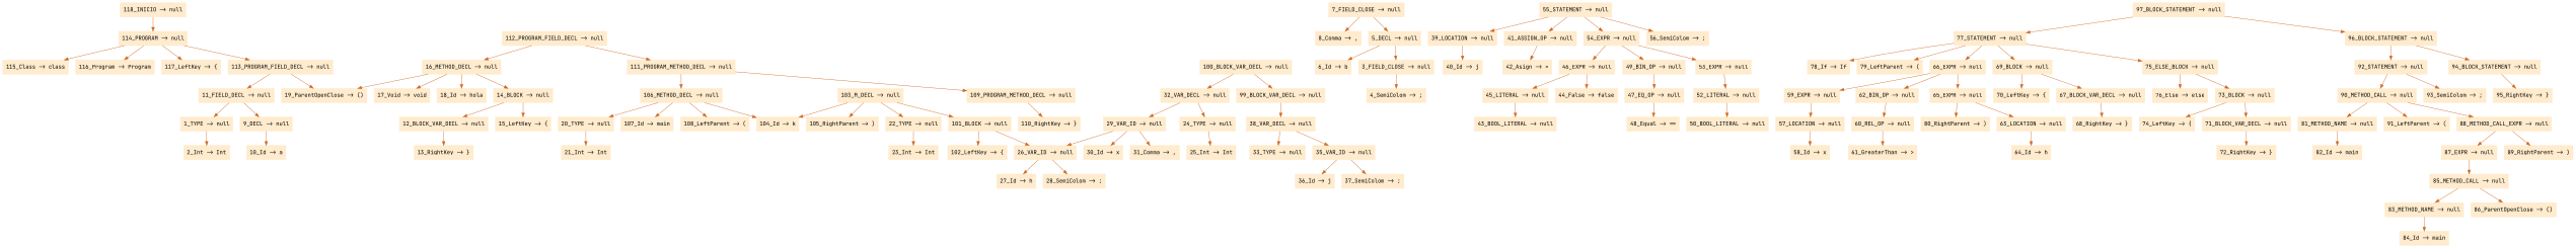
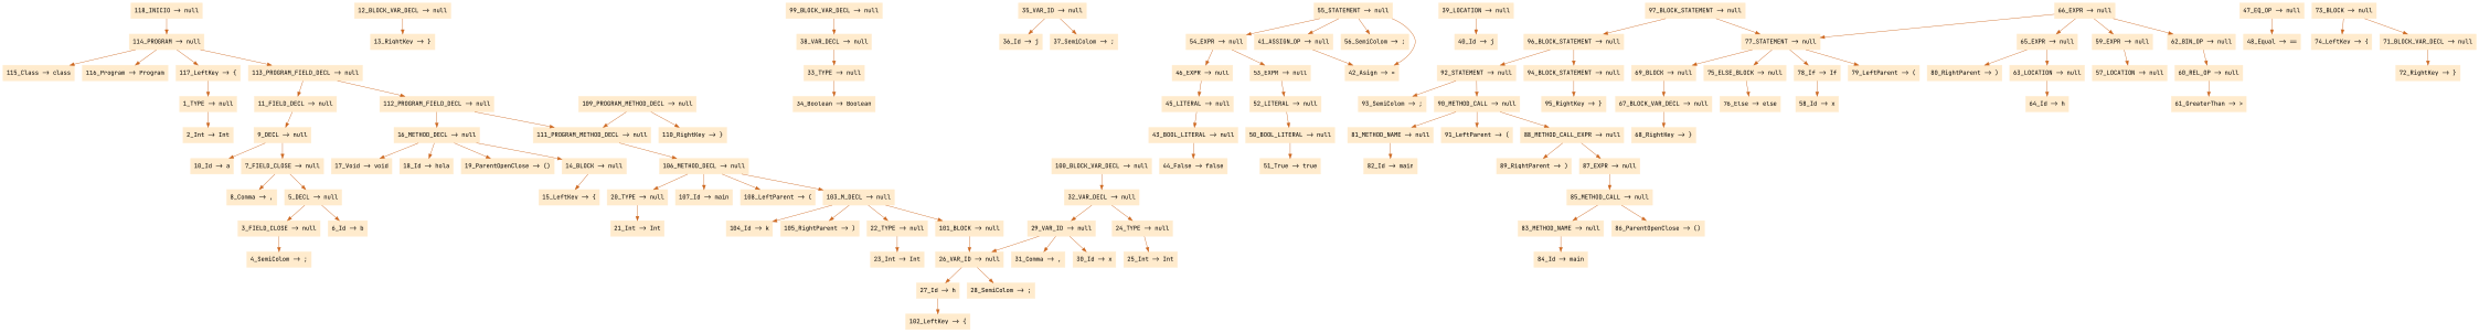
  digraph {
    fontname="JetBrains Mono"
    rankdir=UD
    node [color=blanchedalmond fontname="JetBrains Mono" shape=box style=filled]
    edge [color=chocolate3 fontname="JetBrains Mono"]
    "118_INICIO -> null"
    "114_PROGRAM -> null"
    "115_Class -> class"
    "116_Program -> Program"
    "117_LeftKey -> {"
    "113_PROGRAM_FIELD_DECL -> null"
    "11_FIELD_DECL -> null"
    "112_PROGRAM_FIELD_DECL -> null"
    "1_TYPE -> null"
    "9_DECL -> null"
    "16_METHOD_DECL -> null"
    "111_PROGRAM_METHOD_DECL -> null"
    "2_Int -> Int"
    "10_Id -> a"
    "7_FIELD_CLOSE -> null"
    "8_Comma -> ,"
    "5_DECL -> null"
    "6_Id -> b"
    "3_FIELD_CLOSE -> null"
    "4_SemiColom -> ;"
    "17_Void -> void"
    "18_Id -> hola"
    "19_ParentOpenClose -> ()"
    "14_BLOCK -> null"
    "106_METHOD_DECL -> null"
    "109_PROGRAM_METHOD_DECL -> null"
    "15_LeftKey -> {"
    "12_BLOCK_VAR_DECL -> null"
    "13_RightKey -> }"
    "20_TYPE -> null"
    "107_Id -> main"
    "108_LeftParent -> ("
    "103_M_DECL -> null"
    "110_RightKey -> }"
    "21_Int -> Int"
    "22_TYPE -> null"
    "104_Id -> k"
    "105_RightParent -> )"
    "101_BLOCK -> null"
    "23_Int -> Int"
    "102_LeftKey -> {"
    "26_VAR_ID -> null"
    "100_BLOCK_VAR_DECL -> null"
    "32_VAR_DECL -> null"
    "99_BLOCK_VAR_DECL -> null"
    "24_TYPE -> null"
    "29_VAR_ID -> null"
    "38_VAR_DECL -> null"
    "25_Int -> Int"
    "30_Id -> x"
    "31_Comma -> ,"
    "27_Id -> h"
    "28_SemiColom -> ;"
    "33_TYPE -> null"
    "35_VAR_ID -> null"
+   "34_Boolean -> Boolean"
    "36_Id -> j"
    "37_SemiColom -> ;"
    "55_STATEMENT -> null"
    "39_LOCATION -> null"
    "41_ASSIGN_OP -> null"
    "54_EXPR -> null"
    "56_SemiColom -> ;"
    "97_BLOCK_STATEMENT -> null"
    "77_STATEMENT -> null"
    "96_BLOCK_STATEMENT -> null"
    "40_Id -> j"
    "42_Asign -> ="
    "46_EXPR -> null"
-   "49_BIN_OP -> null"
    "53_EXPR -> null"
    "45_LITERAL -> null"
    "47_EQ_OP -> null"
    "52_LITERAL -> null"
    "43_BOOL_LITERAL -> null"
    "44_False -> false"
    "48_Equal -> =="
    "50_BOOL_LITERAL -> null"
+   "51_True -> true"
    "78_If -> If"
    "79_LeftParent -> ("
    "66_EXPR -> null"
    "69_BLOCK -> null"
    "75_ELSE_BLOCK -> null"
    "92_STATEMENT -> null"
    "94_BLOCK_STATEMENT -> null"
    "59_EXPR -> null"
    "62_BIN_OP -> null"
    "65_EXPR -> null"
-   "70_LeftKey -> {"
    "67_BLOCK_VAR_DECL -> null"
    "76_Else -> else"
    "73_BLOCK -> null"
    "57_LOCATION -> null"
    "60_REL_OP -> null"
    "80_RightParent -> )"
    "63_LOCATION -> null"
    "58_Id -> x"
    "61_GreaterThan -> >"
    "64_Id -> h"
    "68_RightKey -> }"
    "74_LeftKey -> {"
    "71_BLOCK_VAR_DECL -> null"
    "72_RightKey -> }"
    "90_METHOD_CALL -> null"
    "93_SemiColom -> ;"
    "95_RightKey -> }"
    "81_METHOD_NAME -> null"
    "91_LeftParent -> ("
    "88_METHOD_CALL_EXPR -> null"
    "82_Id -> main"
    "87_EXPR -> null"
    "89_RightParent -> )"
    "85_METHOD_CALL -> null"
    "83_METHOD_NAME -> null"
    "86_ParentOpenClose -> ()"
    "84_Id -> main"
    "118_INICIO -> null" -> "114_PROGRAM -> null"
    "114_PROGRAM -> null" -> "115_Class -> class"
    "114_PROGRAM -> null" -> "116_Program -> Program"
    "114_PROGRAM -> null" -> "117_LeftKey -> {"
    "114_PROGRAM -> null" -> "113_PROGRAM_FIELD_DECL -> null"
    "113_PROGRAM_FIELD_DECL -> null" -> "11_FIELD_DECL -> null"
-   "113_PROGRAM_FIELD_DECL -> null" -> "19_ParentOpenClose -> ()"
-   "11_FIELD_DECL -> null" -> "1_TYPE -> null"
+   "113_PROGRAM_FIELD_DECL -> null" -> "112_PROGRAM_FIELD_DECL -> null"
+   "117_LeftKey -> {" -> "1_TYPE -> null"
    "11_FIELD_DECL -> null" -> "9_DECL -> null"
    "112_PROGRAM_FIELD_DECL -> null" -> "16_METHOD_DECL -> null"
    "112_PROGRAM_FIELD_DECL -> null" -> "111_PROGRAM_METHOD_DECL -> null"
    "1_TYPE -> null" -> "2_Int -> Int"
    "9_DECL -> null" -> "10_Id -> a"
+   "9_DECL -> null" -> "7_FIELD_CLOSE -> null"
    "16_METHOD_DECL -> null" -> "17_Void -> void"
    "16_METHOD_DECL -> null" -> "18_Id -> hola"
    "16_METHOD_DECL -> null" -> "19_ParentOpenClose -> ()"
    "16_METHOD_DECL -> null" -> "14_BLOCK -> null"
    "111_PROGRAM_METHOD_DECL -> null" -> "106_METHOD_DECL -> null"
-   "111_PROGRAM_METHOD_DECL -> null" -> "109_PROGRAM_METHOD_DECL -> null"
+   "109_PROGRAM_METHOD_DECL -> null" -> "111_PROGRAM_METHOD_DECL -> null"
    "7_FIELD_CLOSE -> null" -> "8_Comma -> ,"
    "7_FIELD_CLOSE -> null" -> "5_DECL -> null"
    "5_DECL -> null" -> "6_Id -> b"
    "5_DECL -> null" -> "3_FIELD_CLOSE -> null"
    "3_FIELD_CLOSE -> null" -> "4_SemiColom -> ;"
    "14_BLOCK -> null" -> "15_LeftKey -> {"
-   "14_BLOCK -> null" -> "12_BLOCK_VAR_DECL -> null"
    "106_METHOD_DECL -> null" -> "20_TYPE -> null"
    "106_METHOD_DECL -> null" -> "107_Id -> main"
    "106_METHOD_DECL -> null" -> "108_LeftParent -> ("
-   "106_METHOD_DECL -> null" -> "104_Id -> k"
+   "106_METHOD_DECL -> null" -> "103_M_DECL -> null"
    "109_PROGRAM_METHOD_DECL -> null" -> "110_RightKey -> }"
    "12_BLOCK_VAR_DECL -> null" -> "13_RightKey -> }"
    "20_TYPE -> null" -> "21_Int -> Int"
    "103_M_DECL -> null" -> "22_TYPE -> null"
    "103_M_DECL -> null" -> "104_Id -> k"
    "103_M_DECL -> null" -> "105_RightParent -> )"
    "103_M_DECL -> null" -> "101_BLOCK -> null"
    "22_TYPE -> null" -> "23_Int -> Int"
-   "101_BLOCK -> null" -> "102_LeftKey -> {"
+   "27_Id -> h" -> "102_LeftKey -> {"
    "101_BLOCK -> null" -> "26_VAR_ID -> null"
    "26_VAR_ID -> null" -> "27_Id -> h"
    "26_VAR_ID -> null" -> "28_SemiColom -> ;"
    "100_BLOCK_VAR_DECL -> null" -> "32_VAR_DECL -> null"
-   "100_BLOCK_VAR_DECL -> null" -> "99_BLOCK_VAR_DECL -> null"
    "32_VAR_DECL -> null" -> "24_TYPE -> null"
    "32_VAR_DECL -> null" -> "29_VAR_ID -> null"
    "99_BLOCK_VAR_DECL -> null" -> "38_VAR_DECL -> null"
    "24_TYPE -> null" -> "25_Int -> Int"
    "29_VAR_ID -> null" -> "26_VAR_ID -> null"
    "29_VAR_ID -> null" -> "30_Id -> x"
    "29_VAR_ID -> null" -> "31_Comma -> ,"
    "38_VAR_DECL -> null" -> "33_TYPE -> null"
-   "38_VAR_DECL -> null" -> "35_VAR_ID -> null"
+   "33_TYPE -> null" -> "34_Boolean -> Boolean"
    "35_VAR_ID -> null" -> "36_Id -> j"
    "35_VAR_ID -> null" -> "37_SemiColom -> ;"
-   "55_STATEMENT -> null" -> "39_LOCATION -> null"
+   "55_STATEMENT -> null" -> "42_Asign -> ="
    "55_STATEMENT -> null" -> "41_ASSIGN_OP -> null"
    "55_STATEMENT -> null" -> "54_EXPR -> null"
    "55_STATEMENT -> null" -> "56_SemiColom -> ;"
    "39_LOCATION -> null" -> "40_Id -> j"
    "41_ASSIGN_OP -> null" -> "42_Asign -> ="
    "54_EXPR -> null" -> "46_EXPR -> null"
-   "54_EXPR -> null" -> "49_BIN_OP -> null"
    "54_EXPR -> null" -> "53_EXPR -> null"
    "97_BLOCK_STATEMENT -> null" -> "77_STATEMENT -> null"
    "97_BLOCK_STATEMENT -> null" -> "96_BLOCK_STATEMENT -> null"
    "77_STATEMENT -> null" -> "78_If -> If"
    "77_STATEMENT -> null" -> "79_LeftParent -> ("
-   "77_STATEMENT -> null" -> "66_EXPR -> null"
+   "66_EXPR -> null" -> "77_STATEMENT -> null"
    "77_STATEMENT -> null" -> "69_BLOCK -> null"
    "77_STATEMENT -> null" -> "75_ELSE_BLOCK -> null"
    "96_BLOCK_STATEMENT -> null" -> "92_STATEMENT -> null"
    "96_BLOCK_STATEMENT -> null" -> "94_BLOCK_STATEMENT -> null"
    "46_EXPR -> null" -> "45_LITERAL -> null"
-   "49_BIN_OP -> null" -> "47_EQ_OP -> null"
    "53_EXPR -> null" -> "52_LITERAL -> null"
    "45_LITERAL -> null" -> "43_BOOL_LITERAL -> null"
    "47_EQ_OP -> null" -> "48_Equal -> =="
    "52_LITERAL -> null" -> "50_BOOL_LITERAL -> null"
-   "46_EXPR -> null" -> "44_False -> false"
+   "43_BOOL_LITERAL -> null" -> "44_False -> false"
+   "50_BOOL_LITERAL -> null" -> "51_True -> true"
    "66_EXPR -> null" -> "59_EXPR -> null"
    "66_EXPR -> null" -> "62_BIN_OP -> null"
    "66_EXPR -> null" -> "65_EXPR -> null"
-   "69_BLOCK -> null" -> "70_LeftKey -> {"
    "69_BLOCK -> null" -> "67_BLOCK_VAR_DECL -> null"
    "75_ELSE_BLOCK -> null" -> "76_Else -> else"
-   "75_ELSE_BLOCK -> null" -> "73_BLOCK -> null"
    "92_STATEMENT -> null" -> "90_METHOD_CALL -> null"
    "92_STATEMENT -> null" -> "93_SemiColom -> ;"
    "94_BLOCK_STATEMENT -> null" -> "95_RightKey -> }"
    "59_EXPR -> null" -> "57_LOCATION -> null"
    "62_BIN_OP -> null" -> "60_REL_OP -> null"
    "65_EXPR -> null" -> "80_RightParent -> )"
    "65_EXPR -> null" -> "63_LOCATION -> null"
    "67_BLOCK_VAR_DECL -> null" -> "68_RightKey -> }"
    "73_BLOCK -> null" -> "74_LeftKey -> {"
    "73_BLOCK -> null" -> "71_BLOCK_VAR_DECL -> null"
-   "57_LOCATION -> null" -> "58_Id -> x"
+   "78_If -> If" -> "58_Id -> x"
    "60_REL_OP -> null" -> "61_GreaterThan -> >"
    "63_LOCATION -> null" -> "64_Id -> h"
    "71_BLOCK_VAR_DECL -> null" -> "72_RightKey -> }"
    "90_METHOD_CALL -> null" -> "81_METHOD_NAME -> null"
    "90_METHOD_CALL -> null" -> "91_LeftParent -> ("
    "90_METHOD_CALL -> null" -> "88_METHOD_CALL_EXPR -> null"
    "81_METHOD_NAME -> null" -> "82_Id -> main"
    "88_METHOD_CALL_EXPR -> null" -> "87_EXPR -> null"
    "88_METHOD_CALL_EXPR -> null" -> "89_RightParent -> )"
    "87_EXPR -> null" -> "85_METHOD_CALL -> null"
    "85_METHOD_CALL -> null" -> "83_METHOD_NAME -> null"
    "85_METHOD_CALL -> null" -> "86_ParentOpenClose -> ()"
    "83_METHOD_NAME -> null" -> "84_Id -> main"
  }
